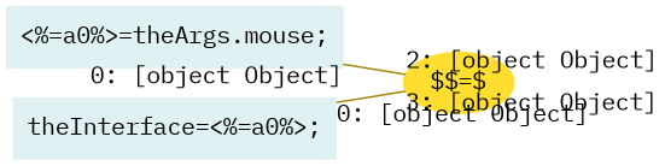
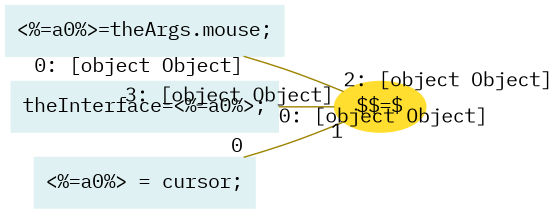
  digraph {
    fontname="IBM Plex Mono"
    rankdir=LR
    node [color="#dff1f2" fontname="IBM Plex Mono" shape=box style=filled]
    edge [arrowHead=none arrowsize=1 color="#9d8400" dir=none fontname="IBM Plex Mono" taillabel="0: [object Object]"]
    n1 [color="#ffde2f" label="$$=$" shape=ellipse]
    n2 [label="<%=a0%>=theArgs.mouse;\n"]
    n3 [label="theInterface=<%=a0%>;\n"]
+   n4 [label="<%=a0%> = cursor;\n"]
    n2 -> n1 [headlabel="2: [object Object]"]
    n3 -> n1 [headlabel="3: [object Object]"]
+   n4 -> n1 [headlabel=1 taillabel=0]
  }
